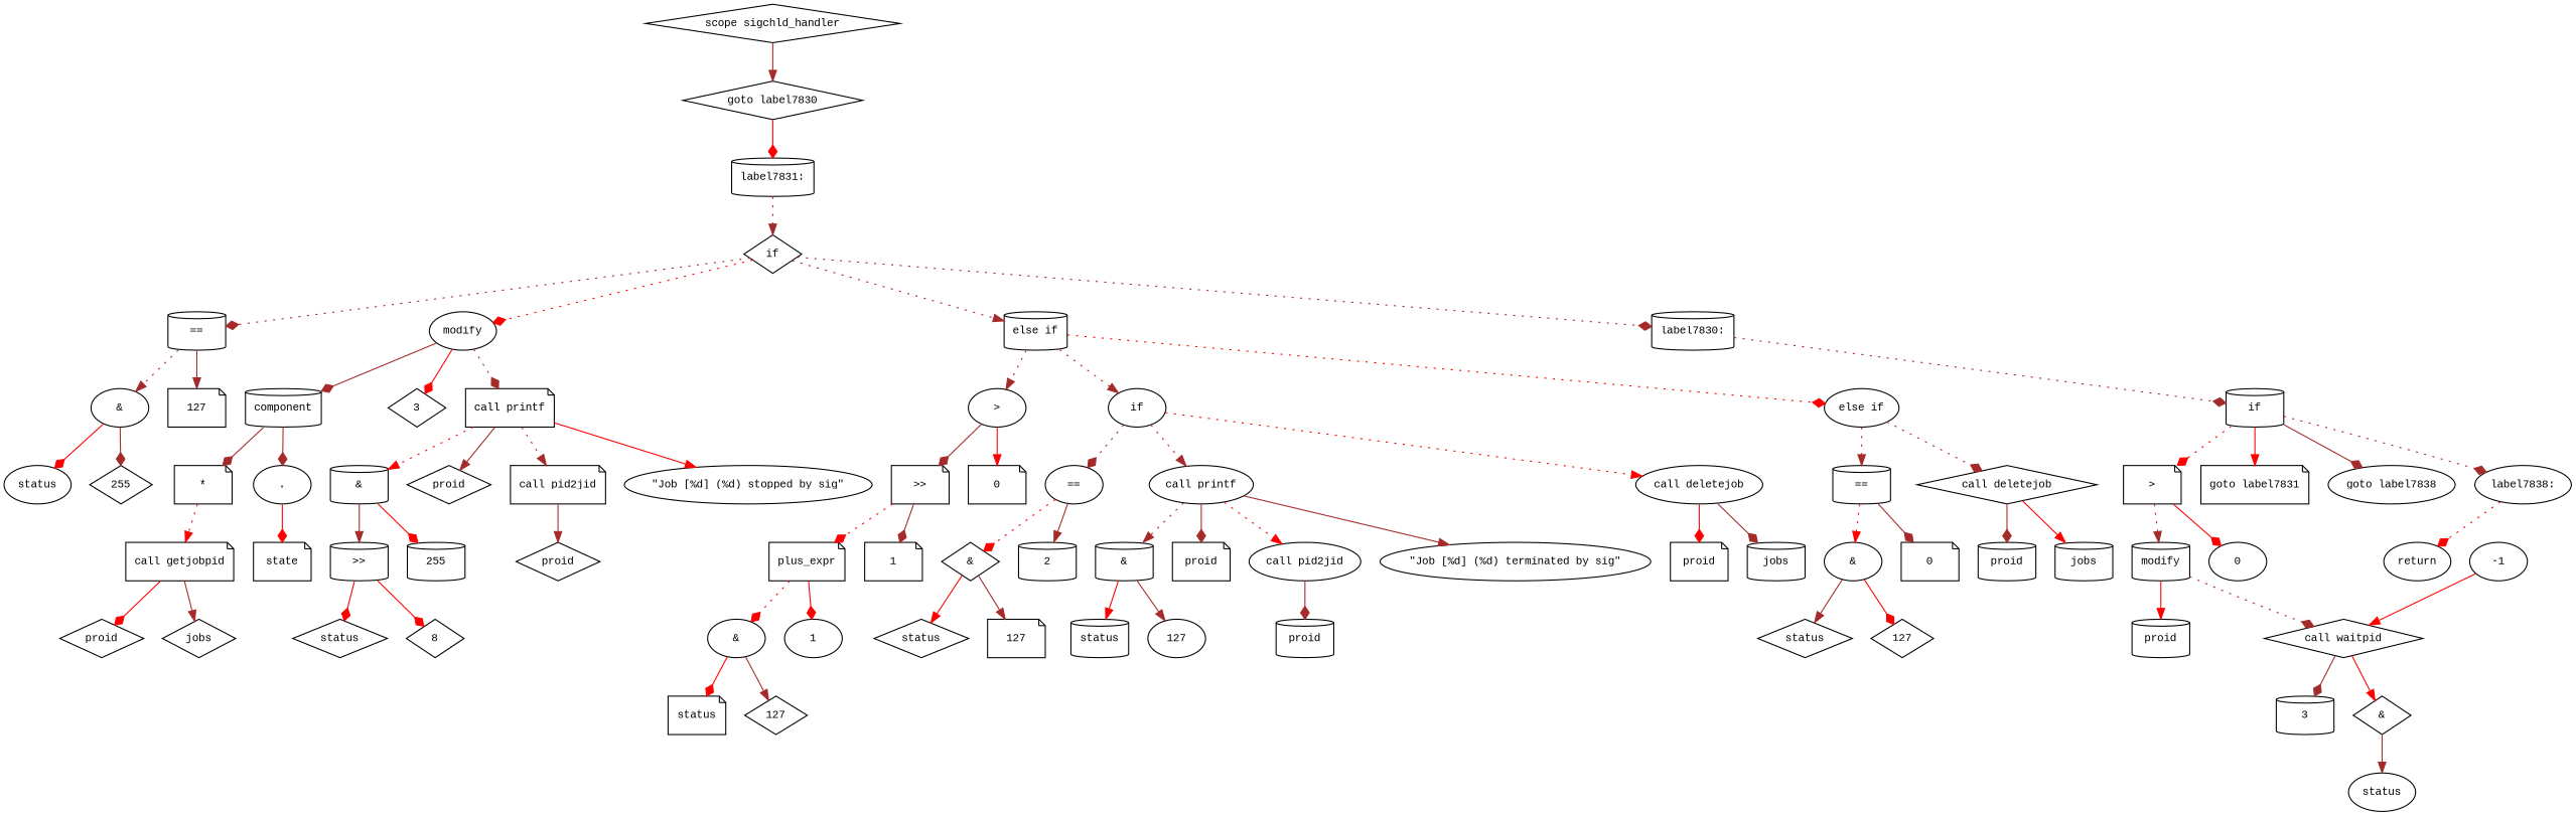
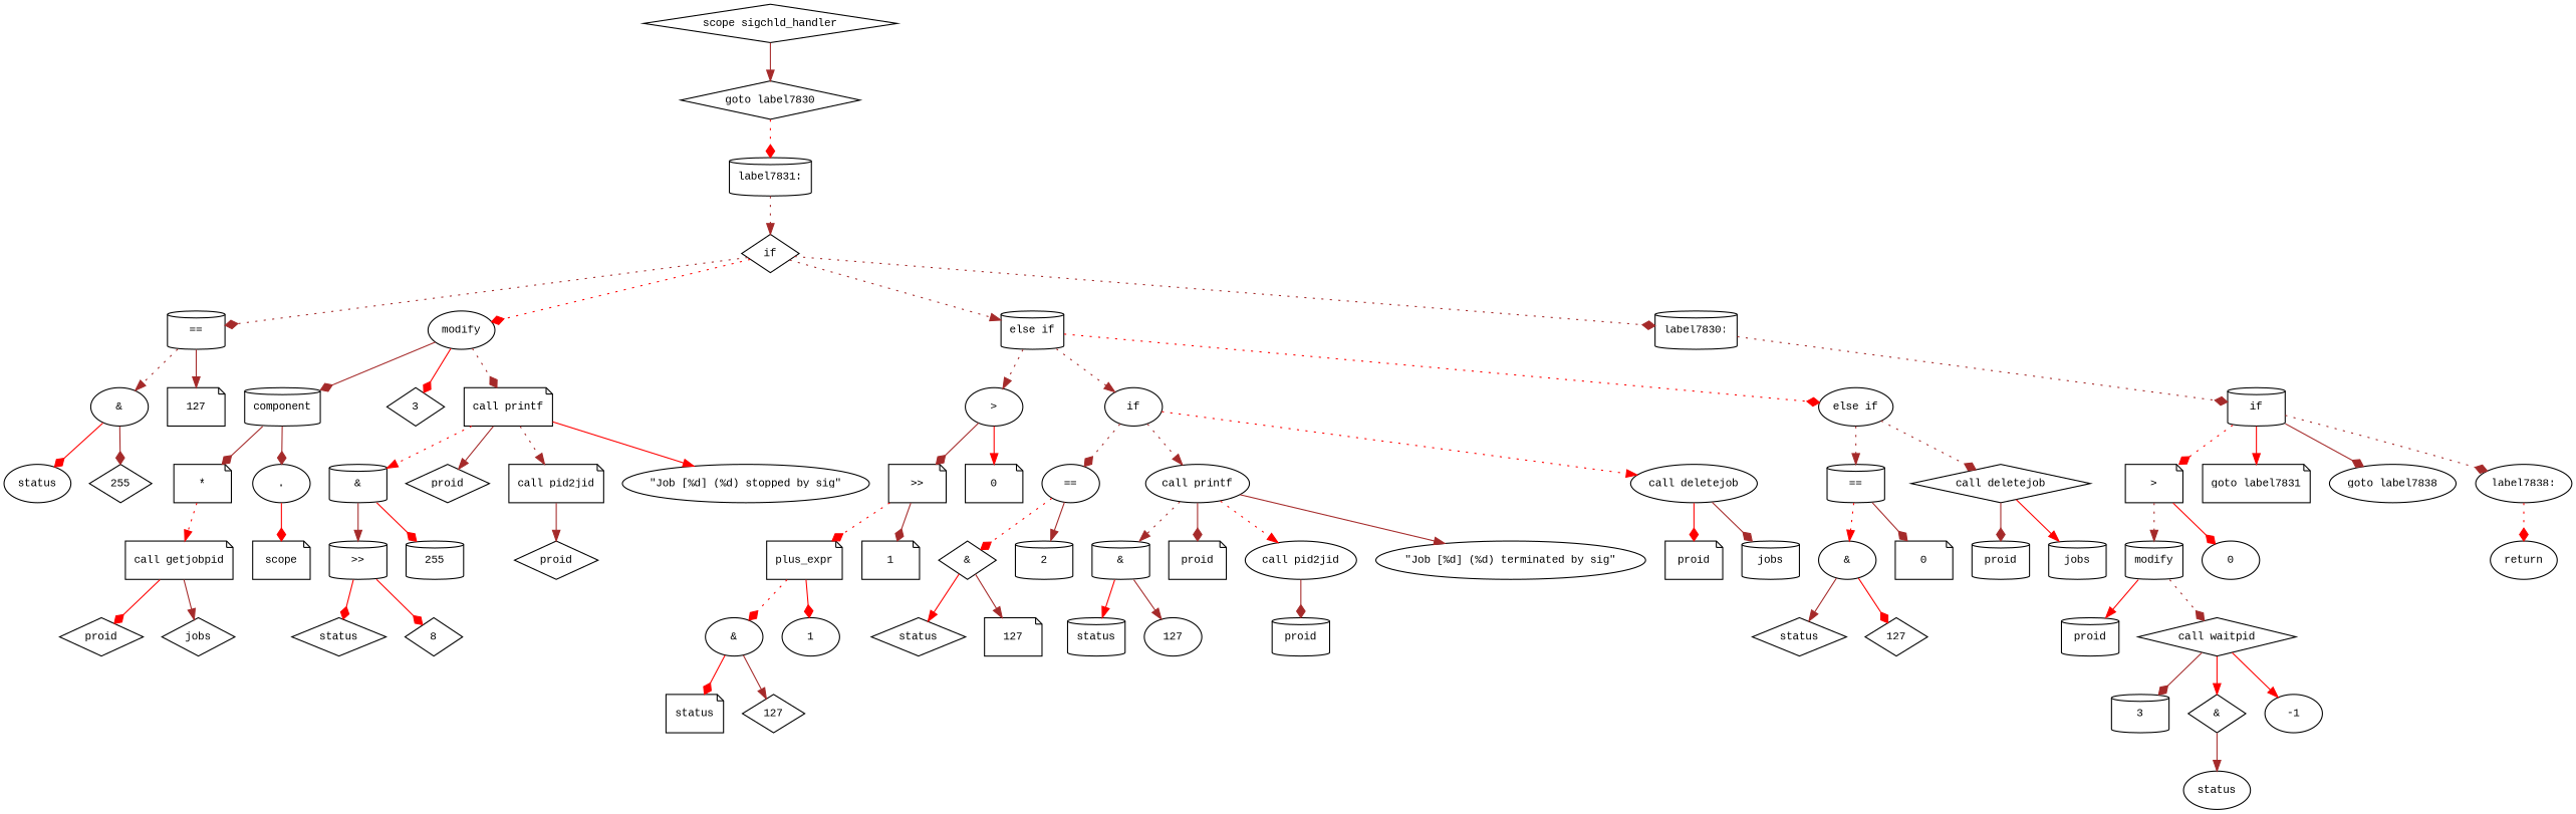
  digraph {
    fontname="Liberation Mono"
    fontsize=10
    node [fontname="Liberation Mono" fontsize=10 shape=ellipse]
    edge [arrowhead=diamond color=brown fontname="Liberation Mono" fontsize=10]
    n1 [label="scope sigchld_handler" shape=diamond]
    n2 [label="goto label7830" shape=diamond]
    n3 [label="label7831:" shape=cylinder]
    n4 [label=if shape=diamond]
    n5 [label="==" shape=cylinder]
    n6 [label=modify]
    n7 [label="else if" shape=cylinder]
    n8 [label="label7830:" shape=cylinder]
    n9 [label="&"]
    n10 [label=127 shape=note]
    n11 [label=component shape=cylinder]
    n12 [label=3 shape=diamond]
    n13 [label="call printf" shape=note]
    n14 [label=">"]
    n15 [label=if]
    n16 [label="else if"]
    n17 [label=if shape=cylinder]
    n18 [label=status]
    n19 [label=255 shape=diamond]
    n20 [label="*" shape=note]
    n21 [label="."]
    n22 [label="&" shape=cylinder]
    n23 [label=proid shape=diamond]
    n24 [label="call pid2jid" shape=note]
    n25 [label="\"Job [%d] (%d) stopped by sig\""]
    n26 [label="call getjobpid" shape=note]
-   n27 [label=state shape=note]
+   n27 [label=scope shape=note]
    n28 [label=proid shape=diamond]
    n29 [label=jobs shape=diamond]
    n30 [label=">>" shape=cylinder]
    n31 [label=255 shape=cylinder]
    n32 [label=proid shape=diamond]
    n33 [label=status shape=diamond]
    n34 [label=8 shape=diamond]
    n35 [label=">>" shape=note]
    n36 [label=0 shape=note]
    n37 [label="=="]
    n38 [label="call printf"]
    n39 [label="call deletejob"]
    n40 [label="==" shape=cylinder]
    n41 [label="call deletejob" shape=diamond]
    n42 [label=plus_expr shape=note]
    n43 [label=1 shape=note]
    n44 [label="&"]
    n45 [label=1]
    n46 [label=status shape=note]
    n47 [label=127 shape=diamond]
    n48 [label="&" shape=diamond]
    n49 [label=2 shape=cylinder]
    n50 [label="&" shape=cylinder]
    n51 [label=proid shape=note]
    n52 [label="call pid2jid"]
    n53 [label="\"Job [%d] (%d) terminated by sig\""]
    n54 [label=proid shape=note]
    n55 [label=jobs shape=cylinder]
    n56 [label=status shape=diamond]
    n57 [label=127 shape=note]
    n58 [label=status shape=cylinder]
    n59 [label=127]
    n60 [label=proid shape=cylinder]
    n61 [label="&"]
    n62 [label=0 shape=note]
    n63 [label=proid shape=cylinder]
    n64 [label=jobs shape=cylinder]
    n65 [label=status shape=diamond]
    n66 [label=127 shape=diamond]
    n67 [label=">" shape=note]
    n68 [label="goto label7831" shape=note]
    n69 [label="goto label7838"]
    n70 [label="label7838:"]
    n71 [label=modify shape=cylinder]
    n72 [label=0]
    n73 [label=return]
    n74 [label=proid shape=cylinder]
    n75 [label="call waitpid" shape=diamond]
    n76 [label=3 shape=cylinder]
    n77 [label="&" shape=diamond]
    n78 [label=-1]
    n79 [label=status]
    n1 -> n2 [arrowhead=normal]
-   n2 -> n3 [color=red style=solid]
+   n2 -> n3 [color=red style=dotted]
    n3 -> n4 [arrowhead=normal style=dotted]
    n4 -> n5 [style=dotted]
    n4 -> n6 [color=red style=dotted]
    n4 -> n7 [arrowhead=normal style=dotted]
    n4 -> n8 [style=dotted]
    n5 -> n9 [arrowhead=normal style=dotted]
    n5 -> n10 [arrowhead=normal]
    n6 -> n11
    n6 -> n12 [color=red]
    n6 -> n13 [style=dotted]
    n7 -> n14 [arrowhead=normal style=dotted]
    n7 -> n15 [arrowhead=normal style=dotted]
    n7 -> n16 [color=red style=dotted]
    n8 -> n17 [style=dotted]
    n9 -> n18 [color=red]
    n9 -> n19
    n11 -> n20
    n11 -> n21
    n13 -> n22 [arrowhead=normal color=red style=dotted]
    n13 -> n23 [arrowhead=normal]
    n13 -> n24 [arrowhead=normal style=dotted]
    n13 -> n25 [arrowhead=normal color=red]
    n14 -> n35
    n14 -> n36 [arrowhead=normal color=red]
    n15 -> n37 [style=dotted]
    n15 -> n38 [arrowhead=normal style=dotted]
    n15 -> n39 [arrowhead=normal color=red style=dotted]
    n16 -> n40 [arrowhead=normal style=dotted]
    n16 -> n41 [style=dotted]
    n17 -> n67 [color=red style=dotted]
    n17 -> n68 [arrowhead=normal color=red]
    n17 -> n69
    n17 -> n70 [style=dotted]
    n20 -> n26 [arrowhead=normal color=red style=dotted]
    n21 -> n27 [color=red]
    n22 -> n30 [arrowhead=normal]
    n22 -> n31 [color=red]
    n24 -> n32 [arrowhead=normal]
    n26 -> n28 [color=red]
    n26 -> n29 [arrowhead=normal]
    n30 -> n33 [color=red]
    n30 -> n34 [color=red]
    n35 -> n42 [color=red style=dotted]
    n35 -> n43
    n37 -> n48 [color=red style=dotted]
    n37 -> n49 [arrowhead=normal]
    n38 -> n50 [arrowhead=normal style=dotted]
    n38 -> n51
    n38 -> n52 [arrowhead=normal color=red style=dotted]
    n38 -> n53 [arrowhead=normal]
    n39 -> n54 [color=red]
    n39 -> n55
    n40 -> n61 [arrowhead=normal color=red style=dotted]
    n40 -> n62
    n41 -> n63
    n41 -> n64 [arrowhead=normal color=red]
    n42 -> n44 [color=red style=dotted]
    n42 -> n45 [color=red]
    n44 -> n46 [color=red]
    n44 -> n47 [arrowhead=normal]
    n48 -> n56 [arrowhead=normal color=red]
    n48 -> n57 [arrowhead=normal]
    n50 -> n58 [arrowhead=normal color=red]
    n50 -> n59 [arrowhead=normal]
    n52 -> n60
    n61 -> n65 [arrowhead=normal]
    n61 -> n66 [color=red]
    n67 -> n71 [arrowhead=normal style=dotted]
    n67 -> n72 [color=red]
    n70 -> n73 [color=red style=dotted]
    n71 -> n74 [arrowhead=normal color=red]
    n71 -> n75 [style=dotted]
    n75 -> n76
    n75 -> n77 [arrowhead=normal color=red]
-   n78 -> n75 [arrowhead=normal color=red]
+   n75 -> n78 [arrowhead=normal color=red]
    n77 -> n79 [arrowhead=normal]
  }
